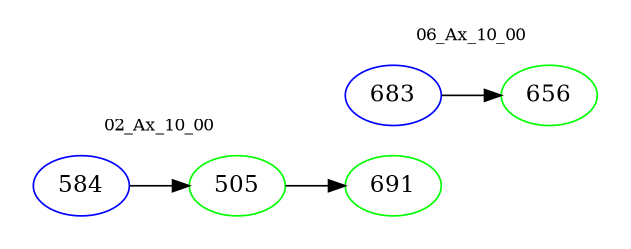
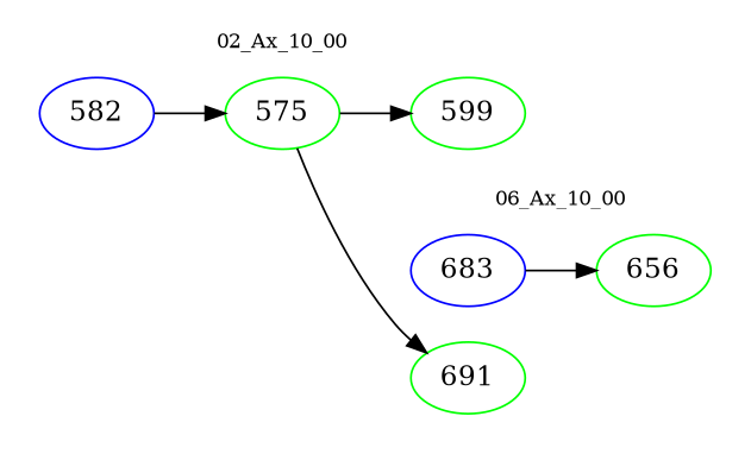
  digraph {
    rankdir=LR
    node [color=green]
    edge [color=black]
    n1 [color=blue label=683]
    n2 [label=656]
    n3 [label=691]
-   n4 [color=blue label=584]
-   n5 [label=505]
+   n4 [color=blue label=582]
+   n5 [label=575]
+   n6 [label=599]
    subgraph cluster_1 {
      color=white
      fontsize=10
      label="06_Ax_10_00"
      n1
      n2
      n3
    }
    subgraph cluster_2 {
      color=white
      fontsize=10
      label="02_Ax_10_00"
      n4
      n5
+     n6
    }
    n1 -> n2
    n4 -> n5
    n5 -> n3
+   n5 -> n6
  }
